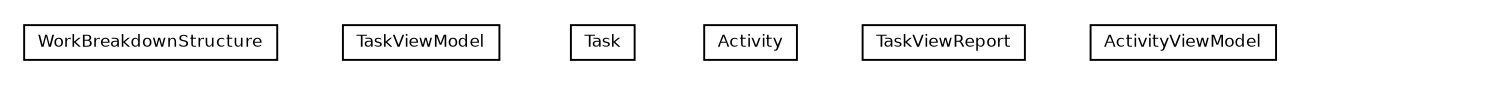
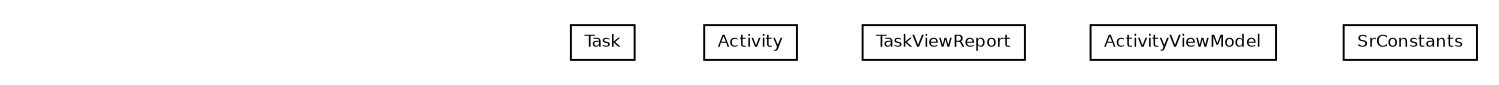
  digraph {
    nodesep=0.25
    ranksep=0.5
    node [fontcolor=black fontname=Helvetica fontsize=9.0 shape=plaintext]
-   n1 [label=<<table title="net.ljcomputing.sr.model.WorkBreakdownStructure" border="0" cellborder="1" cellspacing="0" cellpadding="2" port="p" href="./WorkBreakdownStructure.html"> 		<tr><td><table border="0" cellspacing="0" cellpadding="1"> <tr><td align="center" balign="center"> WorkBreakdownStructure </td></tr> 		</table></td></tr> 		</table>>]
-   n2 [label=<<table title="net.ljcomputing.sr.model.TaskViewModel" border="0" cellborder="1" cellspacing="0" cellpadding="2" port="p" href="./TaskViewModel.html"> 		<tr><td><table border="0" cellspacing="0" cellpadding="1"> <tr><td align="center" balign="center"> TaskViewModel </td></tr> 		</table></td></tr> 		</table>>]
    n3 [label=<<table title="net.ljcomputing.sr.model.Task" border="0" cellborder="1" cellspacing="0" cellpadding="2" port="p" href="./Task.html"> 		<tr><td><table border="0" cellspacing="0" cellpadding="1"> <tr><td align="center" balign="center"> Task </td></tr> 		</table></td></tr> 		</table>>]
    n4 [label=<<table title="net.ljcomputing.sr.model.Activity" border="0" cellborder="1" cellspacing="0" cellpadding="2" port="p" href="./Activity.html"> 		<tr><td><table border="0" cellspacing="0" cellpadding="1"> <tr><td align="center" balign="center"> Activity </td></tr> 		</table></td></tr> 		</table>>]
    n5 [label=<<table title="net.ljcomputing.sr.model.TaskViewReport" border="0" cellborder="1" cellspacing="0" cellpadding="2" port="p" href="./TaskViewReport.html"> 		<tr><td><table border="0" cellspacing="0" cellpadding="1"> <tr><td align="center" balign="center"> TaskViewReport </td></tr> 		</table></td></tr> 		</table>>]
    n6 [label=<<table title="net.ljcomputing.sr.model.ActivityViewModel" border="0" cellborder="1" cellspacing="0" cellpadding="2" port="p" href="./ActivityViewModel.html"> 		<tr><td><table border="0" cellspacing="0" cellpadding="1"> <tr><td align="center" balign="center"> ActivityViewModel </td></tr> 		</table></td></tr> 		</table>>]
+   n7 [label=<<table title="net.ljcomputing.sr.model.SrConstants" border="0" cellborder="1" cellspacing="0" cellpadding="2" port="p" href="./SrConstants.html"> 		<tr><td><table border="0" cellspacing="0" cellpadding="1"> <tr><td align="center" balign="center"> SrConstants </td></tr> 		</table></td></tr> 		</table>>]
  }
